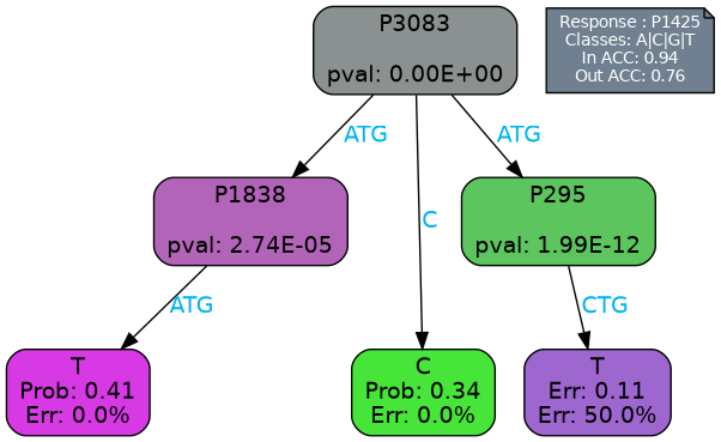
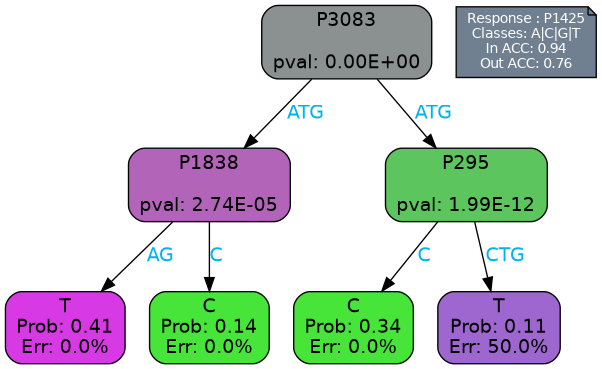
  digraph {
    ranksep=equally
    splines=polylines
    node [color=black fillcolor="#47e539" fontname=helvetica shape=box style="filled, rounded"]
    edge [fontcolor=deepskyblue2 fontname=helvetica]
    n1 [fillcolor="#d739e5" label="T\nProb: 0.41\nErr: 0.0%"]
-   n3 [fillcolor="#9d67cf" label="T\nErr: 0.11\nErr: 50.0%"]
+   n2 [label="C\nProb: 0.14\nErr: 0.0%"]
+   n3 [fillcolor="#9d67cf" label="T\nProb: 0.11\nErr: 50.0%"]
    n4 [label="C\nProb: 0.34\nErr: 0.0%"]
    n5 [align=left fillcolor=slategray fontcolor=white fontsize=10 label="Response : P1425\nClasses: A|C|G|T\nIn ACC: 0.94\nOut ACC: 0.76\n" shape=note style=filled]
    n6 [fillcolor="#8b9090" label="P3083\n\npval: 0.00E+00"]
    n7 [fillcolor="#b265b8" label="P1838\n\npval: 2.74E-05"]
    n8 [fillcolor="#5cc55e" label="P295\n\npval: 1.99E-12"]
    subgraph sub_1 {
      rank=same
      n1
+     n2
      n3
      n4
    }
    subgraph sub_2 {
      rank=same
      n5
      n6
    }
    n6 -> n7 [label=ATG]
    n6 -> n8 [label=ATG]
-   n7 -> n1 [label=ATG]
+   n7 -> n1 [label=AG]
+   n7 -> n2 [label=C]
    n8 -> n3 [label=CTG]
-   n6 -> n4 [label=C]
+   n8 -> n4 [label=C]
  }
